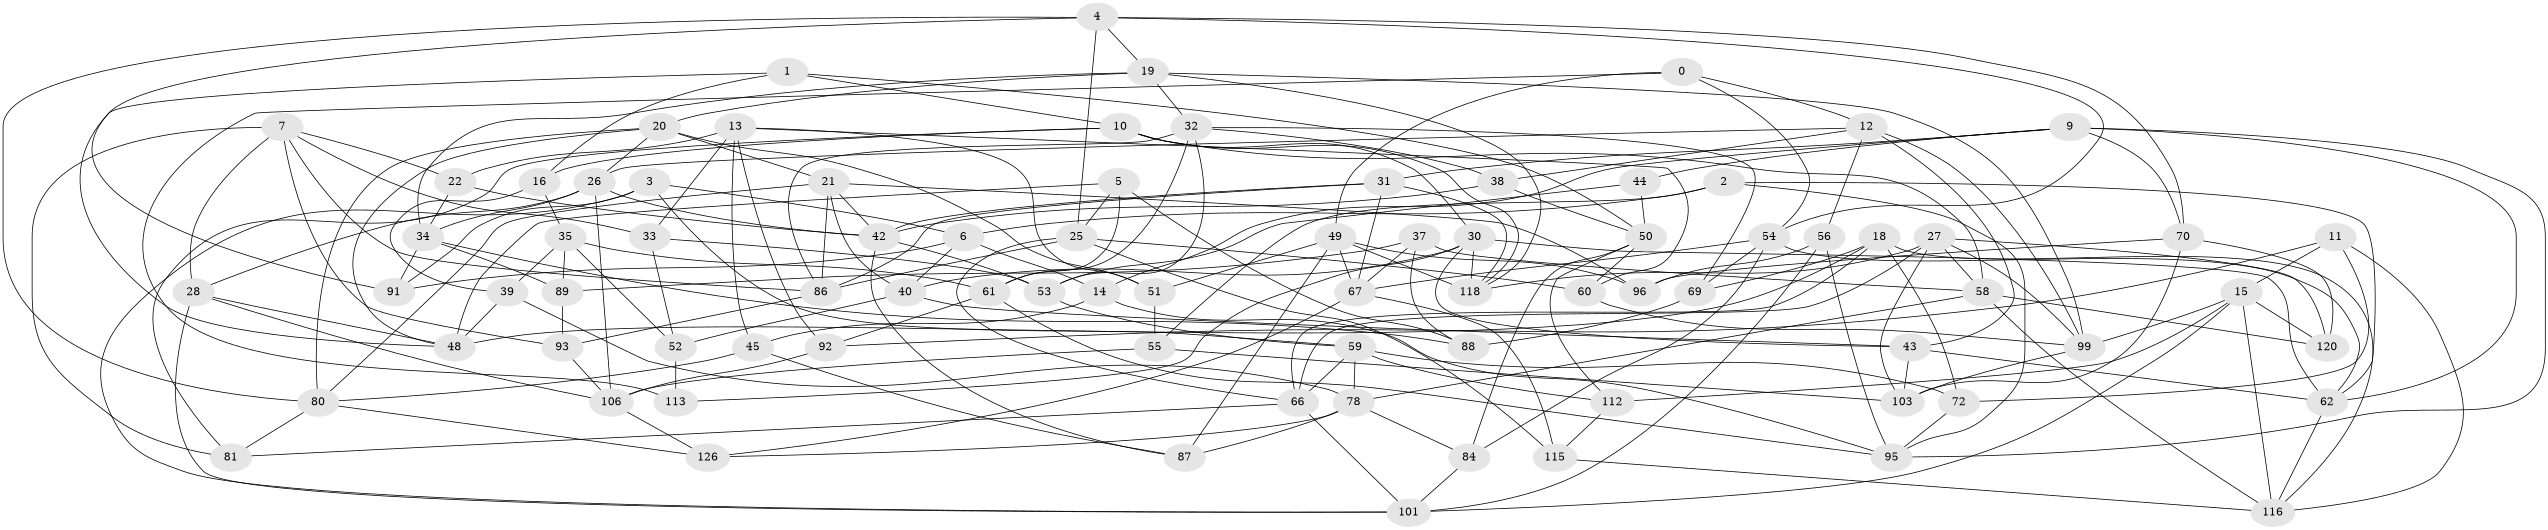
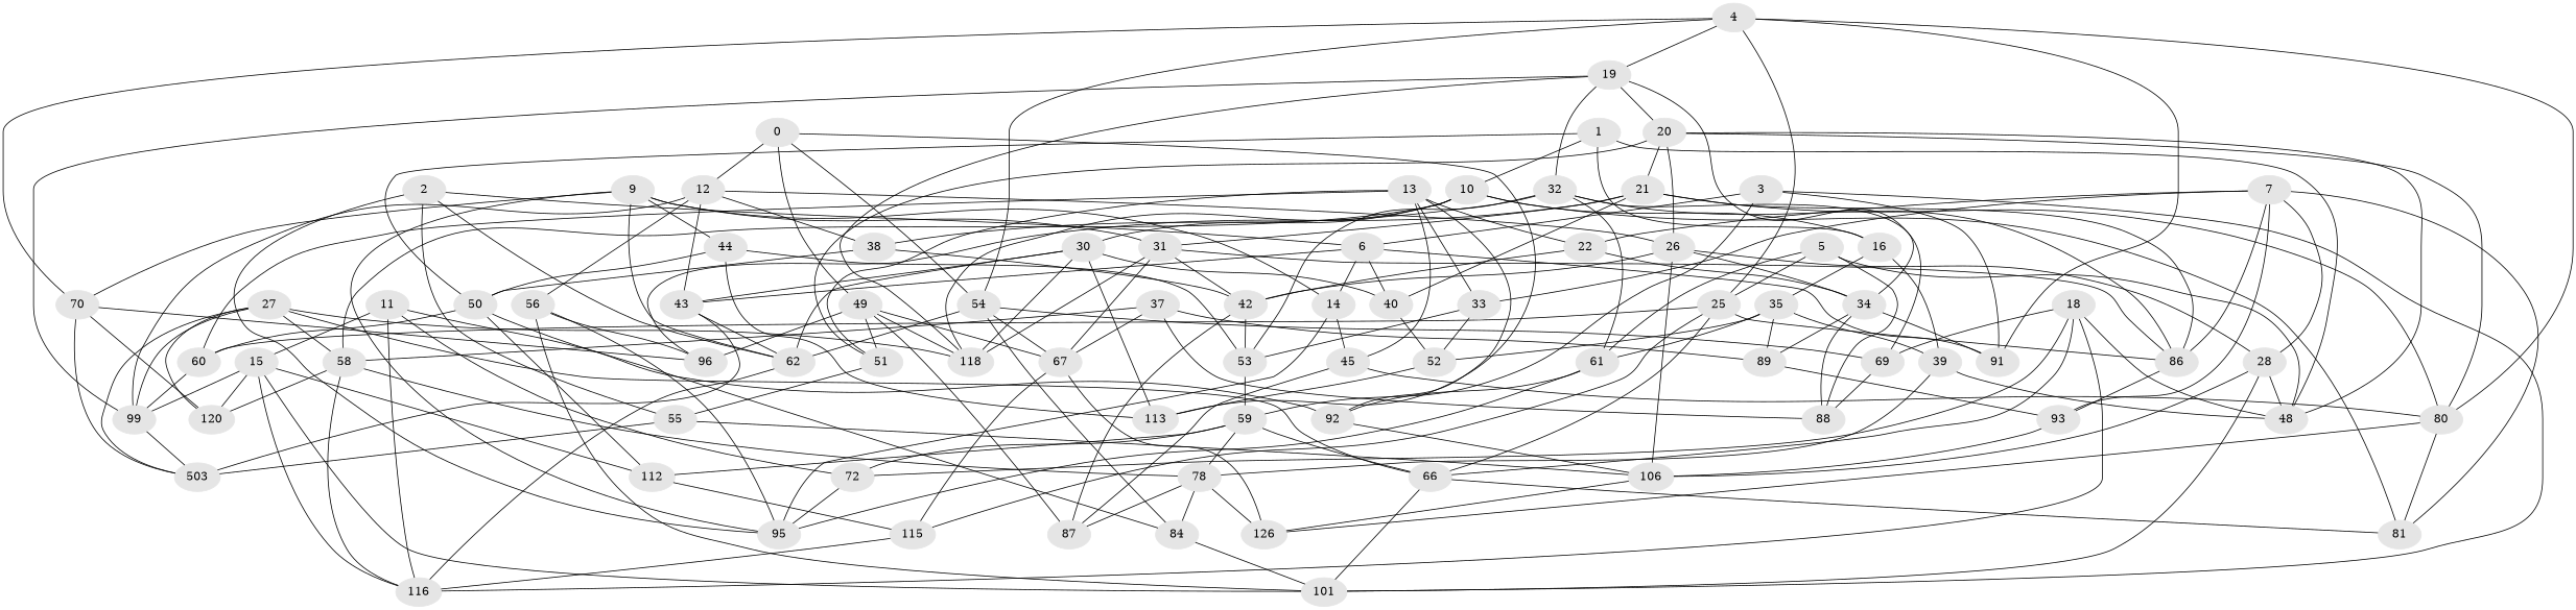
  graph {
    node [color=gray90 style=filled]
    10 [super="+23"]
    16
    81
    30 [super="+98"]
    58 [super="+75"]
    118 [super="+122"]
    1
    48 [super="+71"]
    50 [super="+76"]
    35 [super="+65"]
    39
    60
    112
    84
    6 [super="+47"]
    91
    14
    40
    43 [super="+82"]
    2
    55
    62 [super="+68"]
    95 [super="+100"]
    106 [super="+108"]
-   103 [super="+114"]
+   103 [super="+114" label=503]
    116 [super="+127"]
    3
    59 [super="+110"]
    101 [super="+105"]
    72
    66 [super="+123"]
    78 [super="+104"]
    4 [super="+74"]
    19 [super="+63"]
    25 [super="+41"]
    54 [super="+97"]
    70 [super="+90"]
    80 [super="+83"]
    99 [super="+107"]
    20 [super="+79"]
    32 [super="+64"]
    34 [super="+109"]
    86 [super="+119"]
    115
    69
    67 [super="+111"]
    120
    96
    126
    5
    61 [super="+117"]
    88
    92
    45
    52
    7 [super="+46"]
    22
    28
    33 [super="+36"]
    93
    42 [super="+73"]
    53 [super="+124"]
    12 [super="+102"]
    26 [super="+29"]
    38
    56
    n67 [label=0]
    49 [super="+125"]
    113
    51
    87
    9 [super="+17"]
    31 [super="+121"]
    44
    15 [super="+77"]
    11
    13 [super="+57"]
    89
    18 [super="+85"]
    21 [super="+24"]
    27 [super="+94"]
    37
    10 -- 16
    10 -- 81
    10 -- 30
    10 -- 58
    10 -- 118
    16 -- 35
    16 -- 39
    30 -- 118
    30 -- 40
    30 -- 43
    30 -- 62
    30 -- 113
    58 -- 116
    58 -- 78
    58 -- 120
    1 -- 10
    1 -- 16
    1 -- 48
    1 -- 50
    50 -- 60
    50 -- 112
    50 -- 84
    35 -- 39
    35 -- 61 [weight=2]
    35 -- 52
    35 -- 89
    39 -- 48
    39 -- 78
    60 -- 99
    112 -- 115
    84 -- 101
    6 -- 91
    6 -- 14
    6 -- 40
-   40 -- 43
+   6 -- 43
    14 -- 95
    14 -- 45
    40 -- 52
    43 -- 62
    43 -- 103 [weight=2]
    2 -- 6
    2 -- 55
    2 -- 62
    2 -- 95
    55 -- 106
    55 -- 103
    62 -- 116
    106 -- 126
    3 -- 6
    3 -- 91
    3 -- 59
    3 -- 101
    59 -- 112
    59 -- 72
    59 -- 66
    59 -- 78
    72 -- 95
    66 -- 81
    66 -- 101
    78 -- 84
    78 -- 126
    78 -- 87
    4 -- 91
    4 -- 19
    4 -- 25
    4 -- 54
    4 -- 70
    4 -- 80
    19 -- 118
    19 -- 99
    19 -- 20
    19 -- 32
    19 -- 34
    25 -- 60
    25 -- 66
    25 -- 86
    25 -- 115
    54 -- 84
    54 -- 62
    54 -- 69
    54 -- 67
    70 -- 103
    70 -- 120
    70 -- 96
    80 -- 81
    80 -- 126
    99 -- 103
    20 -- 48
    20 -- 80
    20 -- 26
    20 -- 51
    20 -- 21
    32 -- 86
    32 -- 69
    32 -- 61
    32 -- 53
    32 -- 38
    34 -- 91
    34 -- 88
    34 -- 89
    86 -- 93
    115 -- 116
    69 -- 88
    67 -- 115
    67 -- 126
    5 -- 48
    5 -- 25
    5 -- 61
    5 -- 88
    61 -- 95
    61 -- 92
    92 -- 106
    45 -- 80
    45 -- 87
    52 -- 113
    7 -- 81
    7 -- 86
    7 -- 22
    7 -- 28
    7 -- 33
    7 -- 93
    22 -- 34
    22 -- 42
    28 -- 48
    28 -- 106
    28 -- 101
    33 -- 52
    33 -- 53 [weight=2]
    93 -- 106
    42 -- 53
    42 -- 87
    53 -- 59
    12 -- 43
    12 -- 99
    12 -- 26
    12 -- 38
    12 -- 56
    26 -- 106
    26 -- 34
    26 -- 28
    26 -- 42
    38 -- 50
    38 -- 42
    56 -- 95
    56 -- 101
    56 -- 96
    n67 -- 54
    n67 -- 12
    n67 -- 49
    n67 -- 113
    49 -- 118
    49 -- 67
    49 -- 96
    49 -- 51
    49 -- 87
    51 -- 55
    9 -- 14
    9 -- 62
    9 -- 95
    9 -- 70
    9 -- 31
    9 -- 44
    31 -- 118
    31 -- 86
    31 -- 67
    31 -- 42
    44 -- 50
    44 -- 53
+   44 -- 113
    15 -- 112
    15 -- 116
    15 -- 101
    15 -- 99
    15 -- 120
    11 -- 116
    11 -- 72
    11 -- 92
    11 -- 15
    13 -- 60
    13 -- 92
    13 -- 45
    13 -- 22
    13 -- 33
    13 -- 51
    89 -- 93
    18 -- 48
    18 -- 116
    18 -- 72
    18 -- 66
    18 -- 69
    21 -- 40
    21 -- 80
    21 -- 86
    21 -- 96
-   21 -- 42
+   21 -- 31
    27 -- 58
    27 -- 118
    27 -- 103
    27 -- 66
    27 -- 99
    27 -- 120
    37 -- 58
    37 -- 67
    37 -- 88
    37 -- 89
  }
